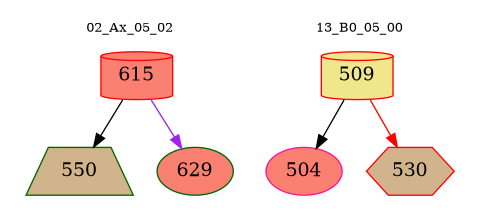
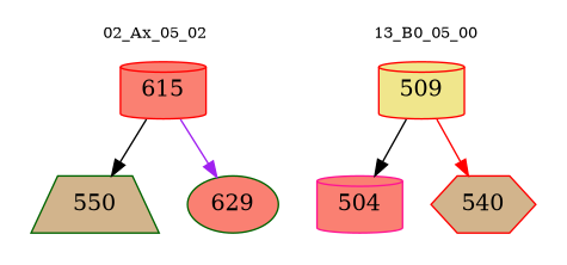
  digraph {
    node [color=red fillcolor=salmon shape=cylinder style=filled]
    edge [color=black]
    n1 [label=615]
    n2 [color=darkgreen fillcolor=tan label=550 shape=trapezium]
    n3 [color=darkgreen label=629 shape=ellipse]
    n4 [fillcolor=khaki label=509]
-   n5 [color=deeppink label=504 shape=ellipse]
-   n6 [fillcolor=tan label=530 shape=hexagon]
+   n5 [color=deeppink label=504]
+   n6 [fillcolor=tan label=540 shape=hexagon]
    subgraph cluster_1 {
      color=white
      fontsize=10
      label="02_Ax_05_02"
      n1
      n2
      n3
    }
    subgraph cluster_2 {
      color=white
      fontsize=10
      label="13_B0_05_00"
      n4
      n5
      n6
    }
    n1 -> n2
    n1 -> n3 [color=purple]
    n4 -> n5
    n4 -> n6 [color=red]
  }
